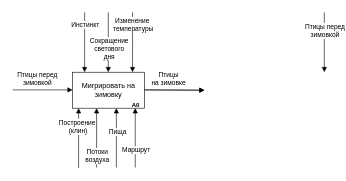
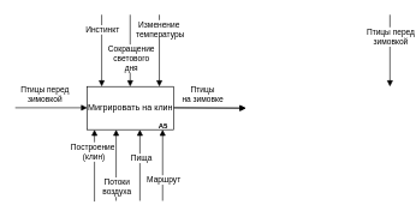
  <mxCell id="0" />
  <mxCell id="1" parent="0" />
- <mxCell id="2" value="Мигрировать на зимовку" style="rounded=0;whiteSpace=wrap;html=1;" vertex="1" parent="1"><mxGeometry x="120" y="120" width="120" height="60" as="geometry" /></mxCell>
+ <mxCell id="2" value="Мигрировать на клин" style="rounded=0;whiteSpace=wrap;html=1;" vertex="1" parent="1"><mxGeometry x="120" y="120" width="120" height="60" as="geometry" /></mxCell>
  <mxCell id="3" value="" style="endArrow=block;endFill=1;endSize=6;html=1;" edge="1" parent="1"><mxGeometry width="100" relative="1" as="geometry"><mxPoint x="20" y="149.5" as="sourcePoint" /><mxPoint x="120" y="149.5" as="targetPoint" /></mxGeometry></mxCell>
  <mxCell id="4" value="Птицы перед &lt;br&gt;зимовкой" style="edgeLabel;html=1;align=center;verticalAlign=middle;resizable=0;points=[];" vertex="1" connectable="0" parent="3"><mxGeometry x="-0.36" y="1" relative="1" as="geometry"><mxPoint x="8" y="-18.5" as="offset" /></mxGeometry></mxCell>
  <mxCell id="5" value="" style="endArrow=block;endFill=1;endSize=6;html=1;" edge="1" parent="1"><mxGeometry width="100" relative="1" as="geometry"><mxPoint x="240" y="149.5" as="sourcePoint" /><mxPoint x="340" y="150" as="targetPoint" /></mxGeometry></mxCell>
  <mxCell id="6" value="Птицы &lt;br&gt;на зимовке" style="edgeLabel;html=1;align=center;verticalAlign=middle;resizable=0;points=[];" vertex="1" connectable="0" parent="5"><mxGeometry x="-0.2" y="-1" relative="1" as="geometry"><mxPoint y="-20.5" as="offset" /></mxGeometry></mxCell>
- <mxCell id="7" value="&lt;font style=&quot;font-size: 10px&quot;&gt;А0&lt;/font&gt;" style="text;strokeColor=none;fillColor=none;html=1;fontSize=24;fontStyle=1;verticalAlign=middle;align=center;" vertex="1" parent="1"><mxGeometry x="210" y="160" width="30" height="20" as="geometry" /></mxCell>
+ <mxCell id="7" value="&lt;font style=&quot;font-size: 10px&quot;&gt;А5&lt;/font&gt;" style="text;strokeColor=none;fillColor=none;html=1;fontSize=24;fontStyle=1;verticalAlign=middle;align=center;" vertex="1" parent="1"><mxGeometry x="210" y="160" width="30" height="20" as="geometry" /></mxCell>
  <mxCell id="8" value="" style="endArrow=block;endFill=1;endSize=6;html=1;" edge="1" parent="1"><mxGeometry width="100" relative="1" as="geometry"><mxPoint x="140" y="20" as="sourcePoint" /><mxPoint x="140" y="120" as="targetPoint" /></mxGeometry></mxCell>
  <mxCell id="9" value="Инстинкт" style="edgeLabel;html=1;align=center;verticalAlign=middle;resizable=0;points=[];" vertex="1" connectable="0" parent="8"><mxGeometry x="-0.36" y="1" relative="1" as="geometry"><mxPoint x="-1" y="-12" as="offset" /></mxGeometry></mxCell>
  <mxCell id="10" value="" style="endArrow=block;endFill=1;endSize=6;html=1;" edge="1" parent="1"><mxGeometry width="100" relative="1" as="geometry"><mxPoint x="179.5" y="20" as="sourcePoint" /><mxPoint x="179.5" y="120" as="targetPoint" /></mxGeometry></mxCell>
  <mxCell id="11" value="Сокращение &lt;br&gt;светового &lt;br&gt;дня" style="edgeLabel;html=1;align=center;verticalAlign=middle;resizable=0;points=[];" vertex="1" connectable="0" parent="10"><mxGeometry x="-0.36" y="1" relative="1" as="geometry"><mxPoint x="-0.5" y="28" as="offset" /></mxGeometry></mxCell>
  <mxCell id="12" value="" style="endArrow=block;endFill=1;endSize=6;html=1;" edge="1" parent="1"><mxGeometry width="100" relative="1" as="geometry"><mxPoint x="220" y="20" as="sourcePoint" /><mxPoint x="220" y="120" as="targetPoint" /></mxGeometry></mxCell>
  <mxCell id="13" value="Изменение&amp;nbsp;&lt;br&gt;температуры" style="edgeLabel;html=1;align=center;verticalAlign=middle;resizable=0;points=[];" vertex="1" connectable="0" parent="12"><mxGeometry x="-0.36" y="1" relative="1" as="geometry"><mxPoint x="-1" y="-12" as="offset" /></mxGeometry></mxCell>
  <mxCell id="14" value="" style="endArrow=block;endFill=1;endSize=6;html=1;" edge="1" parent="1"><mxGeometry width="100" relative="1" as="geometry"><mxPoint x="540" y="20" as="sourcePoint" /><mxPoint x="540" y="120" as="targetPoint" /></mxGeometry></mxCell>
  <mxCell id="15" value="Птицы перед &lt;br&gt;зимовкой" style="edgeLabel;html=1;align=center;verticalAlign=middle;resizable=0;points=[];" vertex="1" connectable="0" parent="14"><mxGeometry x="-0.36" y="1" relative="1" as="geometry"><mxPoint x="-1" y="-2" as="offset" /></mxGeometry></mxCell>
  <mxCell id="16" value="" style="endArrow=block;endFill=1;endSize=6;html=1;" edge="1" parent="1"><mxGeometry width="100" relative="1" as="geometry"><mxPoint x="130" y="280" as="sourcePoint" /><mxPoint x="130" y="180" as="targetPoint" /></mxGeometry></mxCell>
  <mxCell id="17" value="Построение&amp;nbsp;&lt;br&gt;(клин)" style="edgeLabel;html=1;align=center;verticalAlign=middle;resizable=0;points=[];" vertex="1" connectable="0" parent="16"><mxGeometry x="-0.36" y="1" relative="1" as="geometry"><mxPoint x="-1" y="-38" as="offset" /></mxGeometry></mxCell>
  <mxCell id="18" value="" style="endArrow=block;endFill=1;endSize=6;html=1;entryX=0.167;entryY=1.017;entryDx=0;entryDy=0;entryPerimeter=0;" edge="1" parent="1"><mxGeometry width="100" relative="1" as="geometry"><mxPoint x="160" y="278.98" as="sourcePoint" /><mxPoint x="160.04" y="180" as="targetPoint" /></mxGeometry></mxCell>
  <mxCell id="19" value="Потоки&lt;br&gt;воздуха" style="edgeLabel;html=1;align=center;verticalAlign=middle;resizable=0;points=[];" vertex="1" connectable="0" parent="18"><mxGeometry x="-0.36" y="1" relative="1" as="geometry"><mxPoint x="0.99" y="13.02" as="offset" /></mxGeometry></mxCell>
  <mxCell id="20" value="" style="endArrow=block;endFill=1;endSize=6;html=1;entryX=0.167;entryY=1.017;entryDx=0;entryDy=0;entryPerimeter=0;" edge="1" parent="1"><mxGeometry width="100" relative="1" as="geometry"><mxPoint x="193" y="278.98" as="sourcePoint" /><mxPoint x="193.04" y="180" as="targetPoint" /></mxGeometry></mxCell>
  <mxCell id="21" value="Пища" style="edgeLabel;html=1;align=center;verticalAlign=middle;resizable=0;points=[];" vertex="1" connectable="0" parent="20"><mxGeometry x="-0.36" y="1" relative="1" as="geometry"><mxPoint x="1.99" y="-26.98" as="offset" /></mxGeometry></mxCell>
  <mxCell id="22" value="" style="endArrow=block;endFill=1;endSize=6;html=1;entryX=0.167;entryY=1.017;entryDx=0;entryDy=0;entryPerimeter=0;" edge="1" parent="1"><mxGeometry width="100" relative="1" as="geometry"><mxPoint x="224.5" y="278.98" as="sourcePoint" /><mxPoint x="224.54" y="180" as="targetPoint" /></mxGeometry></mxCell>
  <mxCell id="23" value="Маршрут" style="edgeLabel;html=1;align=center;verticalAlign=middle;resizable=0;points=[];" vertex="1" connectable="0" parent="22"><mxGeometry x="-0.36" y="1" relative="1" as="geometry"><mxPoint x="1.49" y="3.02" as="offset" /></mxGeometry></mxCell>
  <mxCell id="24" value="" style="endArrow=block;endFill=1;endSize=6;html=1;" edge="1" parent="1"><mxGeometry width="100" relative="1" as="geometry"><mxPoint x="240" y="149.5" as="sourcePoint" /><mxPoint x="340" y="150" as="targetPoint" /></mxGeometry></mxCell>
  <mxCell id="25" value="Птицы &lt;br&gt;на зимовке" style="edgeLabel;html=1;align=center;verticalAlign=middle;resizable=0;points=[];" vertex="1" connectable="0" parent="24"><mxGeometry x="-0.2" y="-1" relative="1" as="geometry"><mxPoint y="-20.5" as="offset" /></mxGeometry></mxCell>
